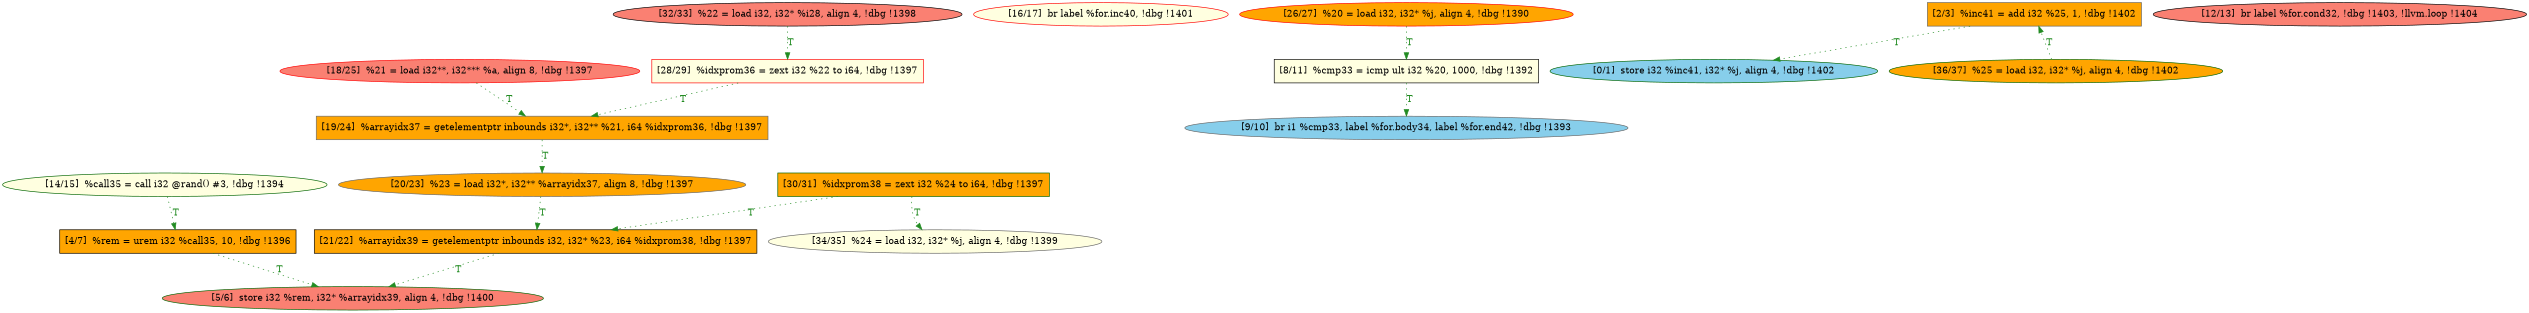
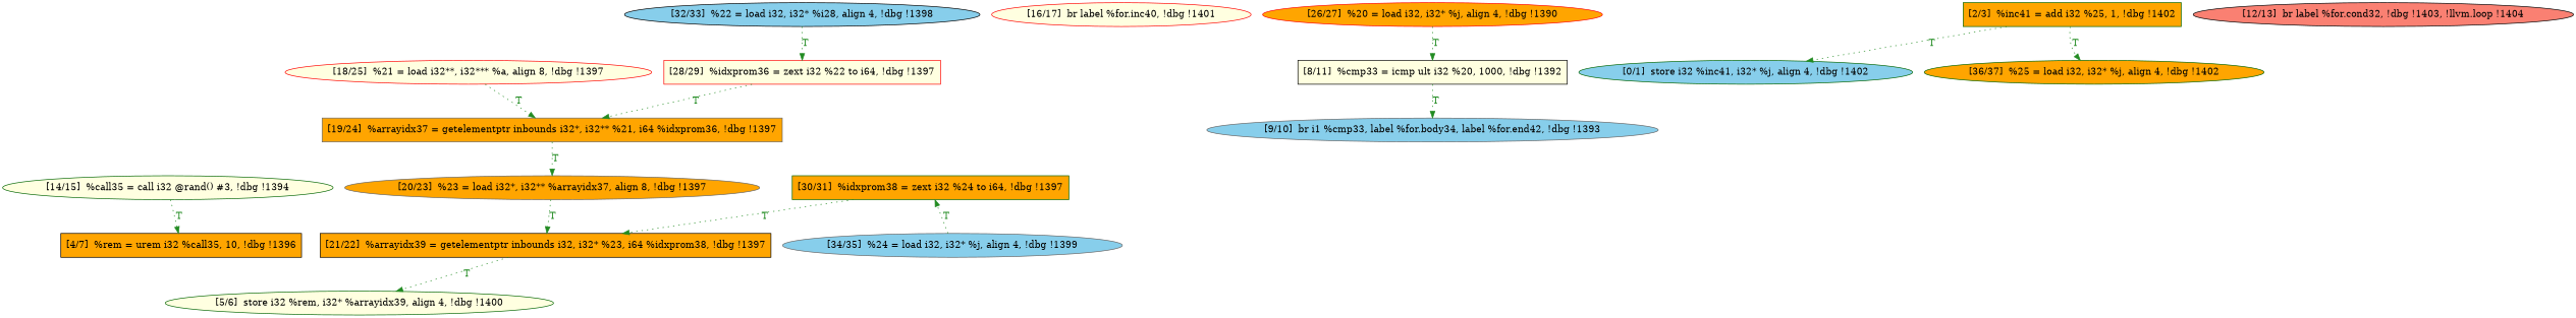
  digraph {
    node [color=darkgreen fillcolor=orange shape=ellipse style=filled]
    edge [color=forestgreen fontcolor=forestgreen style=dotted]
-   n1 [color=red fillcolor=salmon label="[18/25]  %21 = load i32**, i32*** %a, align 8, !dbg !1397"]
+   n1 [color=red fillcolor=lightyellow label="[18/25]  %21 = load i32**, i32*** %a, align 8, !dbg !1397"]
    n2 [color=gray40 label="[19/24]  %arrayidx37 = getelementptr inbounds i32*, i32** %21, i64 %idxprom36, !dbg !1397" shape=rectangle]
    n3 [color=gray40 label="[20/23]  %23 = load i32*, i32** %arrayidx37, align 8, !dbg !1397"]
    n4 [color=red fillcolor=lightyellow label="[16/17]  br label %for.inc40, !dbg !1401"]
    n5 [color=gray40 fillcolor=skyblue label="[9/10]  br i1 %cmp33, label %for.body34, label %for.end42, !dbg !1393"]
-   n6 [fillcolor=salmon label="[5/6]  store i32 %rem, i32* %arrayidx39, align 4, !dbg !1400"]
+   n6 [fillcolor=lightyellow label="[5/6]  store i32 %rem, i32* %arrayidx39, align 4, !dbg !1400"]
    n7 [fillcolor=skyblue label="[0/1]  store i32 %inc41, i32* %j, align 4, !dbg !1402"]
    n8 [color=red label="[26/27]  %20 = load i32, i32* %j, align 4, !dbg !1390"]
    n9 [color=black fillcolor=lightyellow label="[8/11]  %cmp33 = icmp ult i32 %20, 1000, !dbg !1392" shape=rectangle]
    n10 [label="[30/31]  %idxprom38 = zext i32 %24 to i64, !dbg !1397" shape=rectangle]
    n11 [color=black label="[21/22]  %arrayidx39 = getelementptr inbounds i32, i32* %23, i64 %idxprom38, !dbg !1397" shape=rectangle]
-   n12 [color=black fillcolor=salmon label="[32/33]  %22 = load i32, i32* %i28, align 4, !dbg !1398"]
+   n12 [color=black fillcolor=skyblue label="[32/33]  %22 = load i32, i32* %i28, align 4, !dbg !1398"]
    n13 [color=red fillcolor=lightyellow label="[28/29]  %idxprom36 = zext i32 %22 to i64, !dbg !1397" shape=rectangle]
-   n14 [color=gray40 label="[2/3]  %inc41 = add i32 %25, 1, !dbg !1402" shape=rectangle]
+   n14 [label="[2/3]  %inc41 = add i32 %25, 1, !dbg !1402" shape=rectangle]
    n15 [fillcolor=lightyellow label="[14/15]  %call35 = call i32 @rand() #3, !dbg !1394"]
    n16 [color=black label="[4/7]  %rem = urem i32 %call35, 10, !dbg !1396" shape=rectangle]
    n17 [label="[36/37]  %25 = load i32, i32* %j, align 4, !dbg !1402"]
-   n18 [color=gray40 fillcolor=lightyellow label="[34/35]  %24 = load i32, i32* %j, align 4, !dbg !1399"]
+   n18 [color=gray40 fillcolor=skyblue label="[34/35]  %24 = load i32, i32* %j, align 4, !dbg !1399"]
    n19 [color=black fillcolor=salmon label="[12/13]  br label %for.cond32, !dbg !1403, !llvm.loop !1404"]
    n1 -> n2 [label=T]
    n2 -> n3 [label=T]
    n3 -> n11 [label=T]
    n8 -> n9 [label=T]
    n9 -> n5 [label=T]
    n10 -> n11 [label=T]
    n11 -> n6 [label=T]
    n12 -> n13 [label=T]
    n13 -> n2 [label=T]
    n14 -> n7 [label=T]
    n15 -> n16 [label=T]
-   n16 -> n6 [label=T]
-   n17 -> n14 [label=T]
-   n10 -> n18 [label=T]
+   n14 -> n17 [label=T]
+   n18 -> n10 [label=T]
  }
